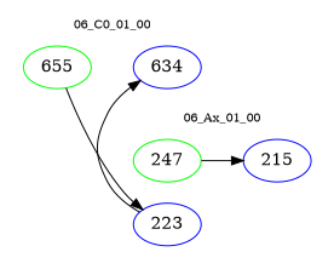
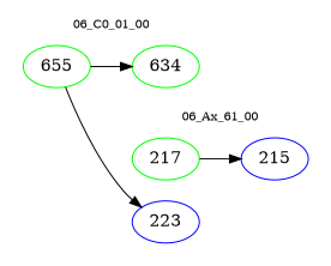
  digraph {
    rankdir=LR
    node [color=blue]
    edge [color=black]
-   n1 [color=green label=247]
+   n1 [color=green label=217]
    n2 [label=215]
    n3 [label=223]
    n4 [color=green label=655]
-   n5 [label=634]
+   n5 [color=green label=634]
    subgraph cluster_1 {
      color=white
      fontsize=10
-     label="06_Ax_01_00"
+     label="06_Ax_61_00"
      n1
      n2
      n3
    }
    subgraph cluster_2 {
      color=white
      fontsize=10
      label="06_C0_01_00"
      n4
      n5
    }
    n1 -> n2
    n4 -> n3
-   n3 -> n5
+   n4 -> n5
  }
